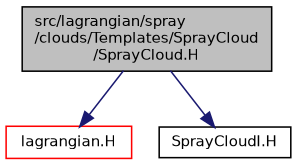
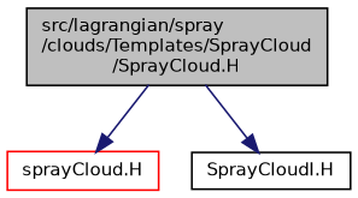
  digraph {
    node [color=black fontname=Helvetica fontsize=10 shape=record]
    edge [color=midnightblue fontname=Helvetica fontsize=10 labelfontname=Helvetica labelfontsize=10 style=solid]
    n1 [fillcolor=grey75 fontcolor=black height=0.2 label="src/lagrangian/spray\l/clouds/Templates/SprayCloud\l/SprayCloud.H" style=filled width=0.4]
-   n2 [color=red height=0.2 label="lagrangian.H" width=0.4]
+   n2 [color=red height=0.2 label="sprayCloud.H" width=0.4]
    n3 [height=0.2 label="SprayCloudI.H" width=0.4]
    n1 -> n2
    n1 -> n3
  }
